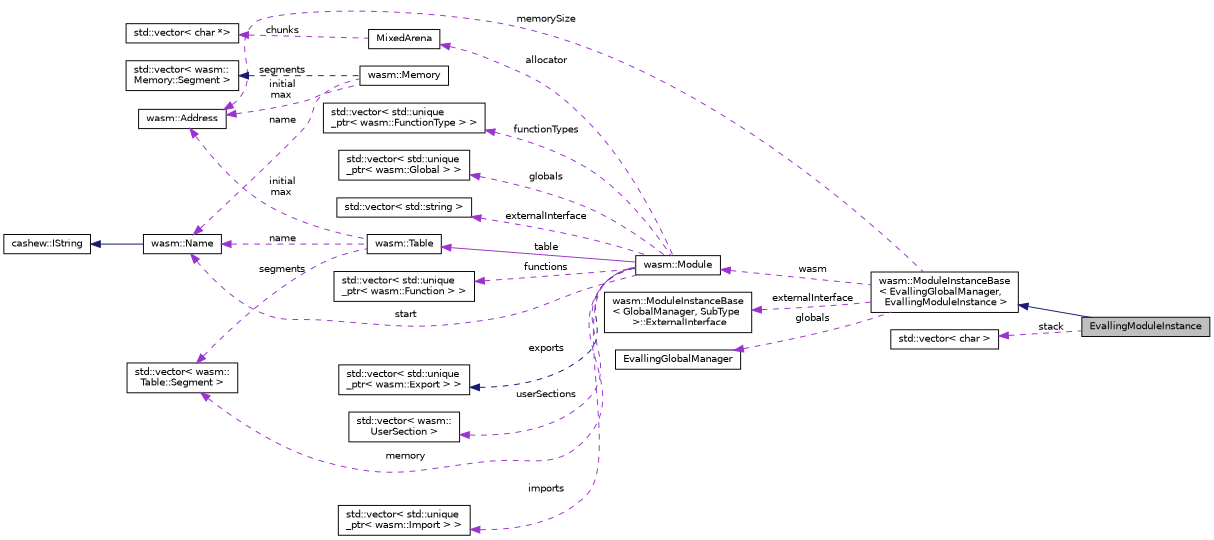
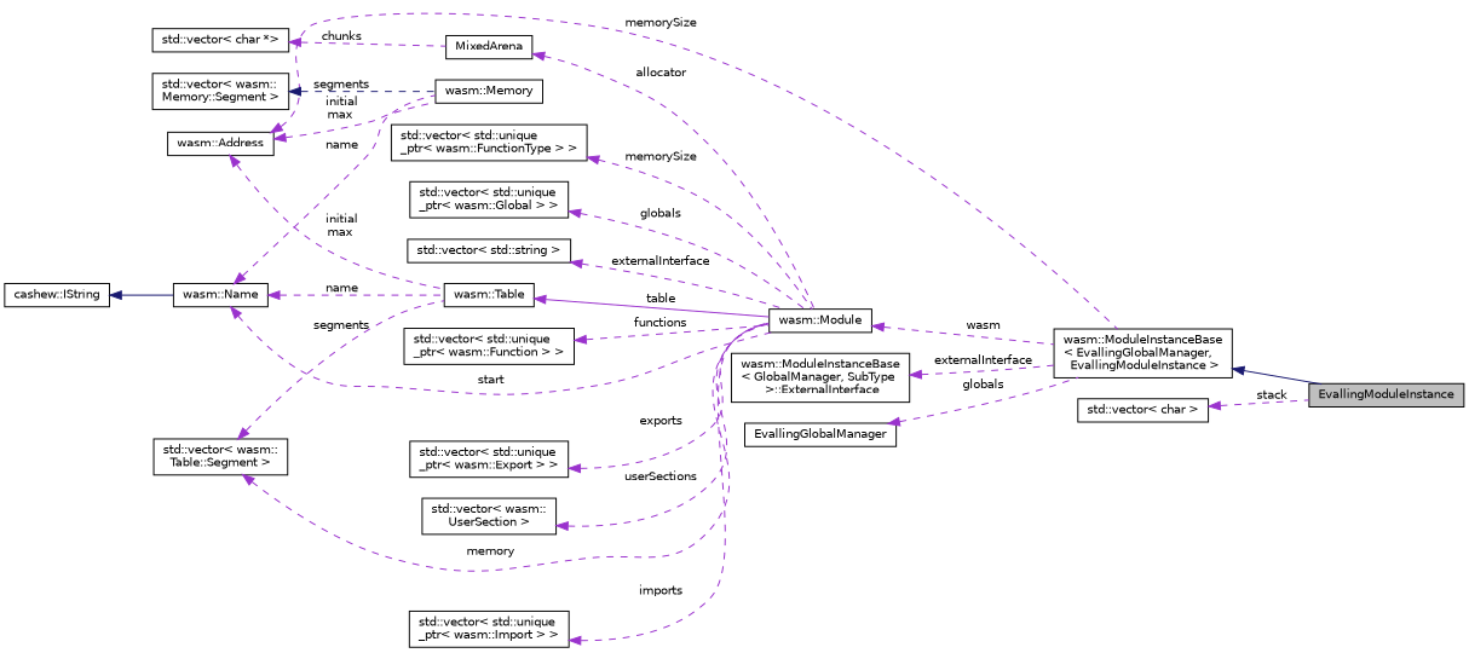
  digraph {
    rankdir=LR
    node [color=black fillcolor=white fontname=Helvetica fontsize=10 shape=record style=filled]
    edge [color=darkorchid3 dir=back fontname=Helvetica fontsize=10 labelfontname=Helvetica labelfontsize=10 style=dashed]
    n1 [fillcolor=grey75 fontcolor=black height=0.2 label=EvallingModuleInstance width=0.4]
    n2 [height=0.2 label="wasm::ModuleInstanceBase\l\< EvallingGlobalManager,\l EvallingModuleInstance \>" width=0.4]
    n3 [height=0.2 label="wasm::Address" width=0.4]
    n4 [height=0.2 label="wasm::Memory" width=0.4]
    n5 [height=0.2 label="wasm::Table" width=0.4]
    n6 [height=0.2 label="wasm::Module" width=0.4]
    n7 [height=0.2 label="wasm::Name" width=0.4]
    n8 [height=0.2 label="cashew::IString" width=0.4]
    n9 [height=0.2 label="std::vector\< std::unique\l_ptr\< wasm::Function \> \>" width=0.4]
    n10 [height=0.2 label="std::vector\< wasm::\lMemory::Segment \>" width=0.4]
    n11 [height=0.2 label="std::vector\< std::unique\l_ptr\< wasm::Export \> \>" width=0.4]
    n12 [height=0.2 label="std::vector\< wasm::\lTable::Segment \>" width=0.4]
    n13 [height=0.2 label="std::vector\< wasm::\lUserSection \>" width=0.4]
    n14 [height=0.2 label=MixedArena width=0.4]
    n15 [height=0.2 label="std::vector\< char *\>" width=0.4]
    n16 [height=0.2 label="std::vector\< std::unique\l_ptr\< wasm::Import \> \>" width=0.4]
    n17 [height=0.2 label="std::vector\< std::unique\l_ptr\< wasm::FunctionType \> \>" width=0.4]
    n18 [height=0.2 label="std::vector\< std::unique\l_ptr\< wasm::Global \> \>" width=0.4]
    n19 [height=0.2 label="std::vector\< std::string \>" width=0.4]
    n20 [height=0.2 label="wasm::ModuleInstanceBase\l\< GlobalManager, SubType\l \>::ExternalInterface" width=0.4]
    n21 [height=0.2 label=EvallingGlobalManager width=0.4]
    n22 [height=0.2 label="std::vector\< char \>" width=0.4]
    n2 -> n1 [color=midnightblue style=solid]
    n3 -> n2 [label=" memorySize"]
    n3 -> n4 [label=" initial\nmax"]
    n3 -> n5 [label=" initial\nmax"]
    n5 -> n6 [label=" table" style=solid]
    n6 -> n2 [label=" wasm"]
    n7 -> n4 [label=" name"]
    n7 -> n5 [label=" name"]
    n7 -> n6 [label=" start"]
    n8 -> n7 [color=midnightblue style=solid]
    n9 -> n6 [label=" functions"]
    n10 -> n4 [color=midnightblue label=" segments"]
-   n11 -> n6 [color=midnightblue label=" exports"]
+   n11 -> n6 [label=" exports"]
    n12 -> n5 [label=" segments"]
    n12 -> n6 [label=" memory"]
    n13 -> n6 [label=" userSections"]
    n14 -> n6 [label=" allocator"]
    n15 -> n14 [label=" chunks"]
    n16 -> n6 [label=" imports"]
-   n17 -> n6 [label=" functionTypes"]
+   n17 -> n6 [label=" memorySize"]
    n18 -> n6 [label=" globals"]
    n19 -> n6 [label=" externalInterface"]
    n20 -> n2 [label=" externalInterface"]
    n21 -> n2 [label=" globals"]
    n22 -> n1 [label=" stack"]
  }
